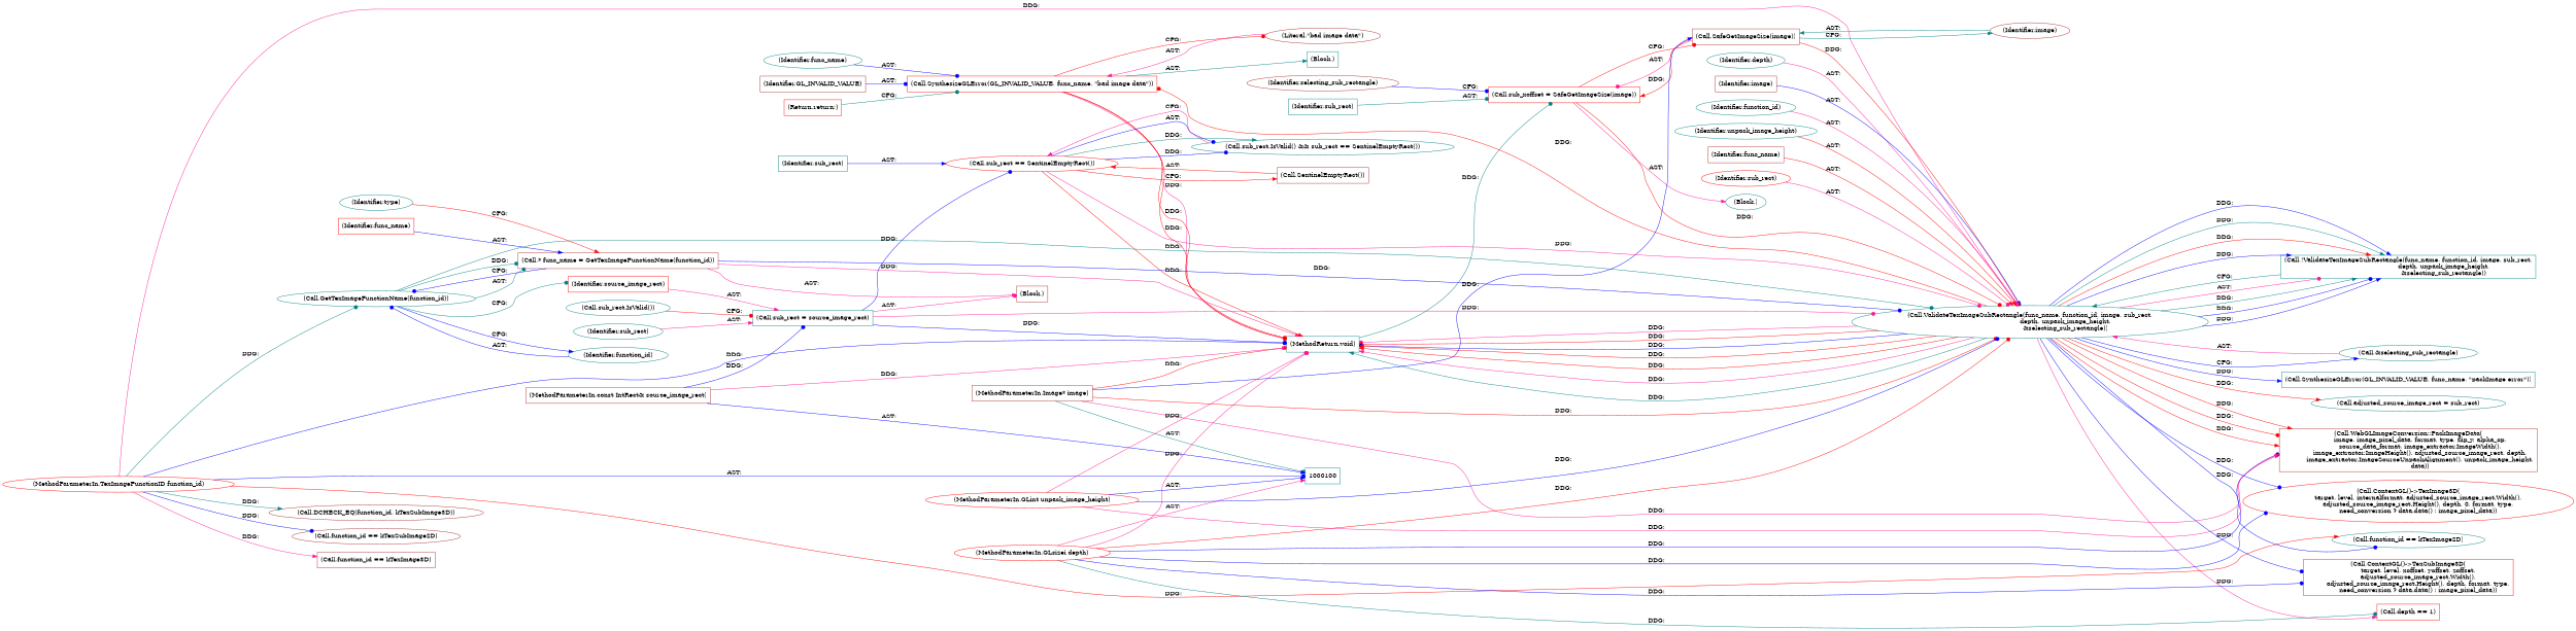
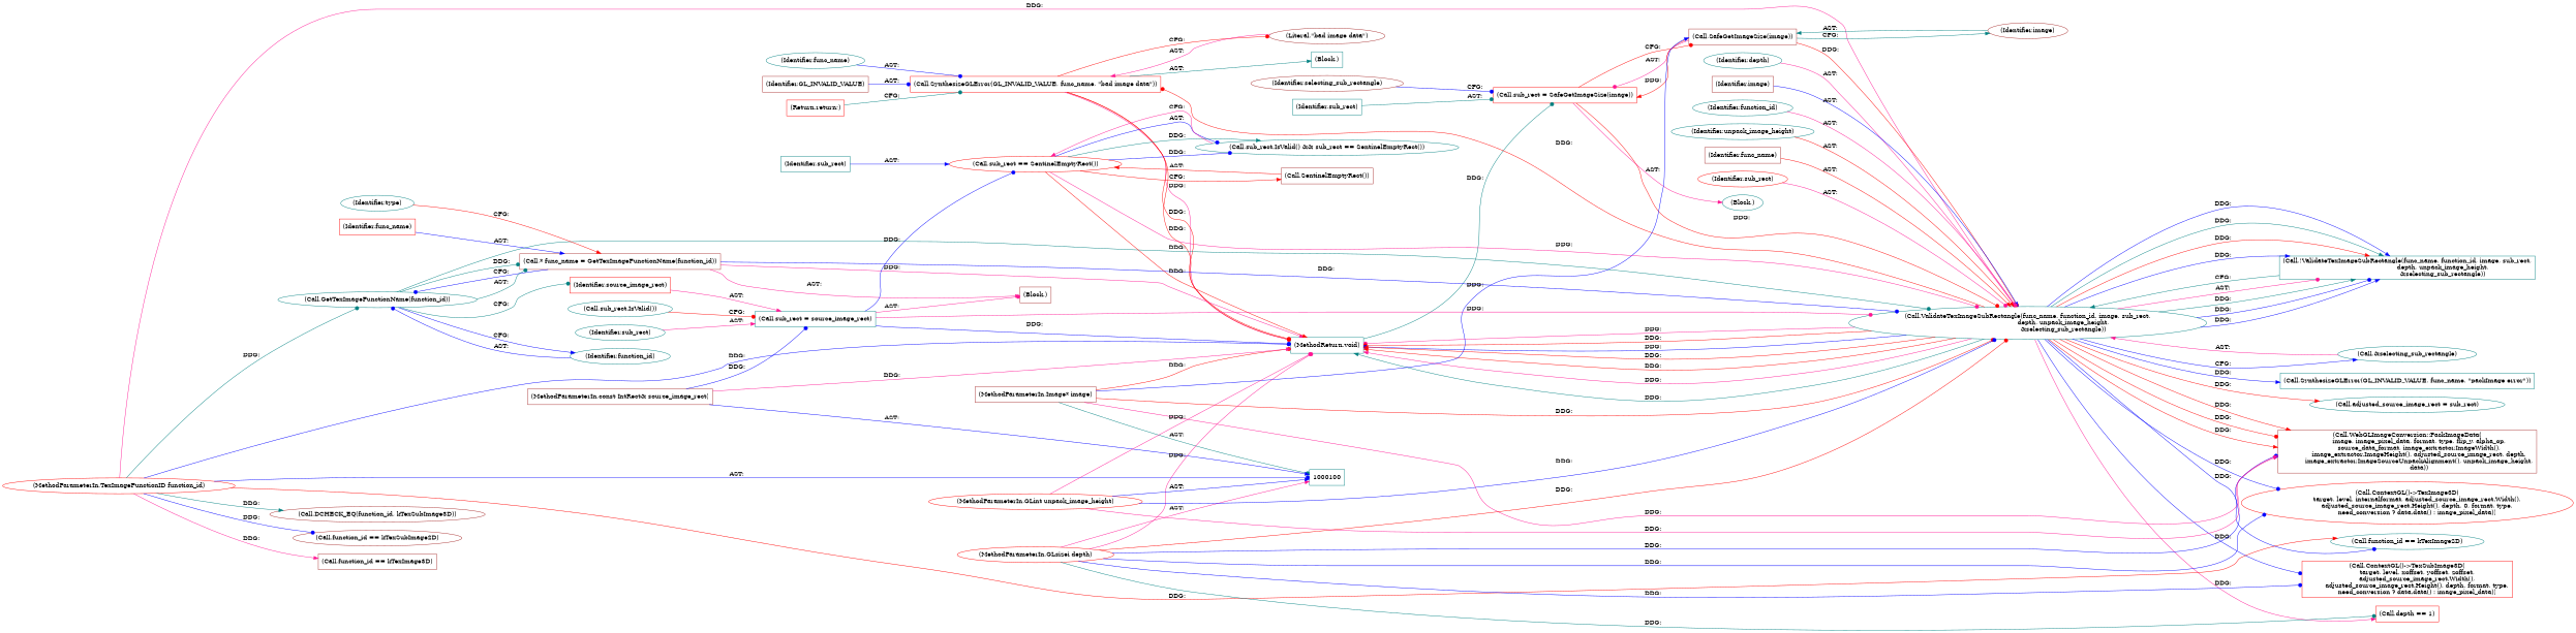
  digraph {
    rankdir=LR
    node [color=teal shape=box]
    edge [arrowhead=dot color=blue]
    n1 [color=red label="(Call,SynthesizeGLError(GL_INVALID_VALUE, func_name, \"bad image data\"))"]
    n2 [color=brown label="(Literal,\"bad image data\")" shape=ellipse]
    n3 [label="(Block,)"]
    n4 [label="(MethodReturn,void)"]
-   n5 [color=red label="(Call,sub_xoffset = SafeGetImageSize(image))"]
+   n5 [color=red label="(Call,sub_rect = SafeGetImageSize(image))"]
    n6 [label="(Call,ValidateTexImageSubRectangle(func_name, function_id, image, sub_rect,\n                                    depth, unpack_image_height,\n                                    &selecting_sub_rectangle))" shape=ellipse]
    n7 [color=brown label="(Call,WebGLImageConversion::PackImageData(\n            image, image_pixel_data, format, type, flip_y, alpha_op,\n            source_data_format, image_extractor.ImageWidth(),\n            image_extractor.ImageHeight(), adjusted_source_image_rect, depth,\n            image_extractor.ImageSourceUnpackAlignment(), unpack_image_height,\n            data))"]
    n8 [label="(Call,SynthesizeGLError(GL_INVALID_VALUE, func_name, \"packImage error\"))"]
    n9 [label="(Call,adjusted_source_image_rect = sub_rect)" shape=ellipse]
    n10 [color=red label="(Call,ContextGL()->TexImage3D(\n          target, level, internalformat, adjusted_source_image_rect.Width(),\n          adjusted_source_image_rect.Height(), depth, 0, format, type,\n          need_conversion ? data.data() : image_pixel_data))" shape=ellipse]
    n11 [label="(Call,!ValidateTexImageSubRectangle(func_name, function_id, image, sub_rect,\n                                    depth, unpack_image_height,\n                                    &selecting_sub_rectangle))"]
    n12 [color=red label="(Call,depth == 1)"]
    n13 [label="(Call,function_id == kTexImage2D)" shape=ellipse]
    n14 [color=red label="(Call,ContextGL()->TexSubImage3D(\n          target, level, xoffset, yoffset, zoffset,\n          adjusted_source_image_rect.Width(),\n          adjusted_source_image_rect.Height(), depth, format, type,\n          need_conversion ? data.data() : image_pixel_data))"]
    n15 [label="(Call,&selecting_sub_rectangle)" shape=ellipse]
    n16 [color=brown label="(Call,* func_name = GetTexImageFunctionName(function_id))"]
    n17 [label="(Call,GetTexImageFunctionName(function_id))" shape=ellipse]
    n18 [color=brown label="(Block,)"]
    n19 [label="(Identifier,function_id)" shape=ellipse]
    n20 [color=red label="(Identifier,source_image_rect)"]
    n21 [color=red label="(MethodParameterIn,TexImageFunctionID function_id)" shape=ellipse]
    n22 [color=brown label="(Call,DCHECK_EQ(function_id, kTexSubImage3D))" shape=ellipse]
    n23 [color=brown label="(Call,function_id == kTexSubImage2D)" shape=ellipse]
    n24 [color=brown label="(Call,function_id == kTexImage3D)"]
    1000100
    n26 [color=brown label="(Call,SafeGetImageSize(image))"]
    n27 [color=brown label="(Identifier,image)" shape=ellipse]
    n28 [label="(Block,)" shape=ellipse]
    n29 [color=brown label="(MethodParameterIn,Image* image)"]
    n30 [color=red label="(Call,sub_rect == SentinelEmptyRect())" shape=ellipse]
    n31 [color=brown label="(Call,SentinelEmptyRect())"]
    n32 [label="(Call,sub_rect.IsValid() && sub_rect == SentinelEmptyRect())" shape=ellipse]
    n33 [label="(Call,sub_rect = source_image_rect)"]
    n34 [color=brown label="(MethodParameterIn,const IntRect& source_image_rect)"]
    n35 [color=red label="(MethodParameterIn,GLsizei depth)" shape=ellipse]
    n36 [color=red label="(MethodParameterIn,GLint unpack_image_height)" shape=ellipse]
    n37 [label="(Identifier,depth)" shape=ellipse]
    n38 [label="(Identifier,func_name)" shape=ellipse]
    n39 [label="(Identifier,sub_rect)"]
    n40 [color=brown label="(Identifier,image)"]
    n41 [color=brown label="(Identifier,GL_INVALID_VALUE)"]
    n42 [label="(Call,sub_rect.IsValid())" shape=ellipse]
    n43 [label="(Identifier,function_id)" shape=ellipse]
    n44 [color=brown label="(Identifier,selecting_sub_rectangle)" shape=ellipse]
    n45 [label="(Identifier,sub_rect)" shape=ellipse]
    n46 [label="(Identifier,sub_rect)"]
    n47 [label="(Identifier,type)" shape=ellipse]
    n48 [color=red label="(Identifier,func_name)"]
    n49 [label="(Identifier,unpack_image_height)" shape=ellipse]
    n50 [color=brown label="(Identifier,func_name)"]
    n51 [color=red label="(Identifier,sub_rect)" shape=ellipse]
    n52 [color=red label="(Return,return;)"]
    n1 -> n2 [color=red label="CFG: "]
    n1 -> n3 [arrowhead=normal color=teal label="AST: "]
    n1 -> n4 [color=deeppink label="DDG: "]
    n1 -> n4 [color=red label="DDG: "]
    n1 -> n4 [color=red label="DDG: "]
    n2 -> n1 [arrowhead=normal color=deeppink label="AST: "]
    n4 -> n5 [color=teal label="DDG: "]
    n5 -> n6 [color=red label="DDG: "]
    n5 -> n26 [color=red label="CFG: "]
    n5 -> n28 [arrowhead=normal color=deeppink label="AST: "]
    n6 -> n1 [color=red label="DDG: "]
    n6 -> n4 [color=deeppink label="DDG: "]
    n6 -> n4 [color=red label="DDG: "]
    n6 -> n4 [label="DDG: "]
    n6 -> n4 [arrowhead=normal color=red label="DDG: "]
    n6 -> n4 [arrowhead=normal color=red label="DDG: "]
    n6 -> n4 [arrowhead=normal color=deeppink label="DDG: "]
    n6 -> n4 [arrowhead=normal color=teal label="DDG: "]
    n6 -> n7 [arrowhead=normal color=red label="DDG: "]
    n6 -> n7 [color=red label="DDG: "]
    n6 -> n7 [arrowhead=normal color=red label="DDG: "]
    n6 -> n8 [arrowhead=normal label="DDG: "]
    n6 -> n9 [arrowhead=normal color=red label="DDG: "]
    n6 -> n10 [label="DDG: "]
    n6 -> n11 [color=deeppink label="AST: "]
    n6 -> n11 [arrowhead=normal color=teal label="DDG: "]
    n6 -> n11 [label="DDG: "]
    n6 -> n11 [arrowhead=normal label="DDG: "]
    n6 -> n11 [arrowhead=normal label="DDG: "]
    n6 -> n11 [arrowhead=normal color=teal label="DDG: "]
    n6 -> n11 [arrowhead=normal color=red label="DDG: "]
    n6 -> n11 [arrowhead=normal label="DDG: "]
    n6 -> n12 [arrowhead=normal color=deeppink label="DDG: "]
    n6 -> n13 [label="DDG: "]
    n6 -> n14 [label="DDG: "]
    n6 -> n15 [arrowhead=normal label="CFG: "]
    n11 -> n6 [arrowhead=normal color=teal label="CFG: "]
    n15 -> n6 [arrowhead=normal color=deeppink label="AST: "]
    n16 -> n4 [arrowhead=normal color=deeppink label="DDG: "]
    n16 -> n6 [label="DDG: "]
    n16 -> n17 [label="CFG: "]
    n16 -> n18 [arrowhead=normal color=deeppink label="AST: "]
    n17 -> n6 [color=teal label="DDG: "]
    n17 -> n16 [color=teal label="AST: "]
    n17 -> n16 [color=teal label="DDG: "]
    n17 -> n19 [arrowhead=normal label="CFG: "]
    n17 -> n20 [color=teal label="CFG: "]
    n19 -> n17 [label="AST: "]
    n20 -> n33 [arrowhead=normal color=deeppink label="AST: "]
    n21 -> n4 [label="DDG: "]
    n21 -> n6 [arrowhead=normal color=deeppink label="DDG: "]
    n21 -> n13 [arrowhead=normal color=red label="DDG: "]
    n21 -> n17 [color=teal label="DDG: "]
    n21 -> n22 [arrowhead=normal color=teal label="DDG: "]
    n21 -> n23 [label="DDG: "]
    n21 -> n24 [arrowhead=normal color=deeppink label="DDG: "]
    n21 -> 1000100 [label="AST: "]
    n26 -> n5 [color=deeppink label="AST: "]
    n26 -> n5 [arrowhead=normal color=red label="DDG: "]
    n26 -> n6 [color=red label="DDG: "]
    n26 -> n27 [arrowhead=normal color=teal label="CFG: "]
    n27 -> n26 [arrowhead=normal color=teal label="AST: "]
    n29 -> n4 [color=red label="DDG: "]
    n29 -> n6 [color=red label="DDG: "]
    n29 -> n7 [arrowhead=normal color=deeppink label="DDG: "]
    n29 -> 1000100 [color=teal label="AST: "]
    n29 -> n26 [arrowhead=normal label="DDG: "]
    n30 -> n4 [arrowhead=normal color=red label="DDG: "]
    n30 -> n6 [color=deeppink label="DDG: "]
    n30 -> n31 [arrowhead=normal color=red label="CFG: "]
    n30 -> n32 [label="AST: "]
    n30 -> n32 [arrowhead=normal color=teal label="DDG: "]
    n30 -> n32 [label="DDG: "]
    n31 -> n30 [arrowhead=normal color=red label="AST: "]
    n32 -> n30 [arrowhead=normal color=deeppink label="CFG: "]
    n33 -> n4 [label="DDG: "]
    n33 -> n6 [color=deeppink label="DDG: "]
    n33 -> n18 [color=deeppink label="AST: "]
    n33 -> n30 [label="DDG: "]
    n34 -> n4 [arrowhead=normal color=deeppink label="DDG: "]
    n34 -> 1000100 [arrowhead=normal label="AST: "]
    n34 -> n33 [label="DDG: "]
    n35 -> n4 [color=deeppink label="DDG: "]
    n35 -> n6 [color=red label="DDG: "]
    n35 -> n7 [label="DDG: "]
    n35 -> n10 [label="DDG: "]
    n35 -> n12 [color=teal label="DDG: "]
    n35 -> n14 [label="DDG: "]
    n35 -> 1000100 [arrowhead=normal color=deeppink label="AST: "]
    n36 -> n4 [color=deeppink label="DDG: "]
    n36 -> n6 [label="DDG: "]
    n36 -> n7 [arrowhead=normal color=deeppink label="DDG: "]
    n36 -> 1000100 [arrowhead=normal label="AST: "]
    n37 -> n6 [color=deeppink label="AST: "]
    n38 -> n1 [label="AST: "]
    n39 -> n5 [color=teal label="AST: "]
    n40 -> n6 [arrowhead=normal label="AST: "]
    n41 -> n1 [label="AST: "]
    n42 -> n33 [color=red label="CFG: "]
    n43 -> n6 [color=deeppink label="AST: "]
    n44 -> n5 [label="CFG: "]
    n45 -> n33 [arrowhead=normal color=deeppink label="AST: "]
    n46 -> n30 [arrowhead=normal label="AST: "]
    n47 -> n16 [arrowhead=normal color=red label="CFG: "]
    n48 -> n16 [arrowhead=normal label="AST: "]
    n49 -> n6 [arrowhead=normal color=red label="AST: "]
    n50 -> n6 [arrowhead=normal color=red label="AST: "]
    n51 -> n6 [color=deeppink label="AST: "]
    n52 -> n1 [color=teal label="CFG: "]
  }
